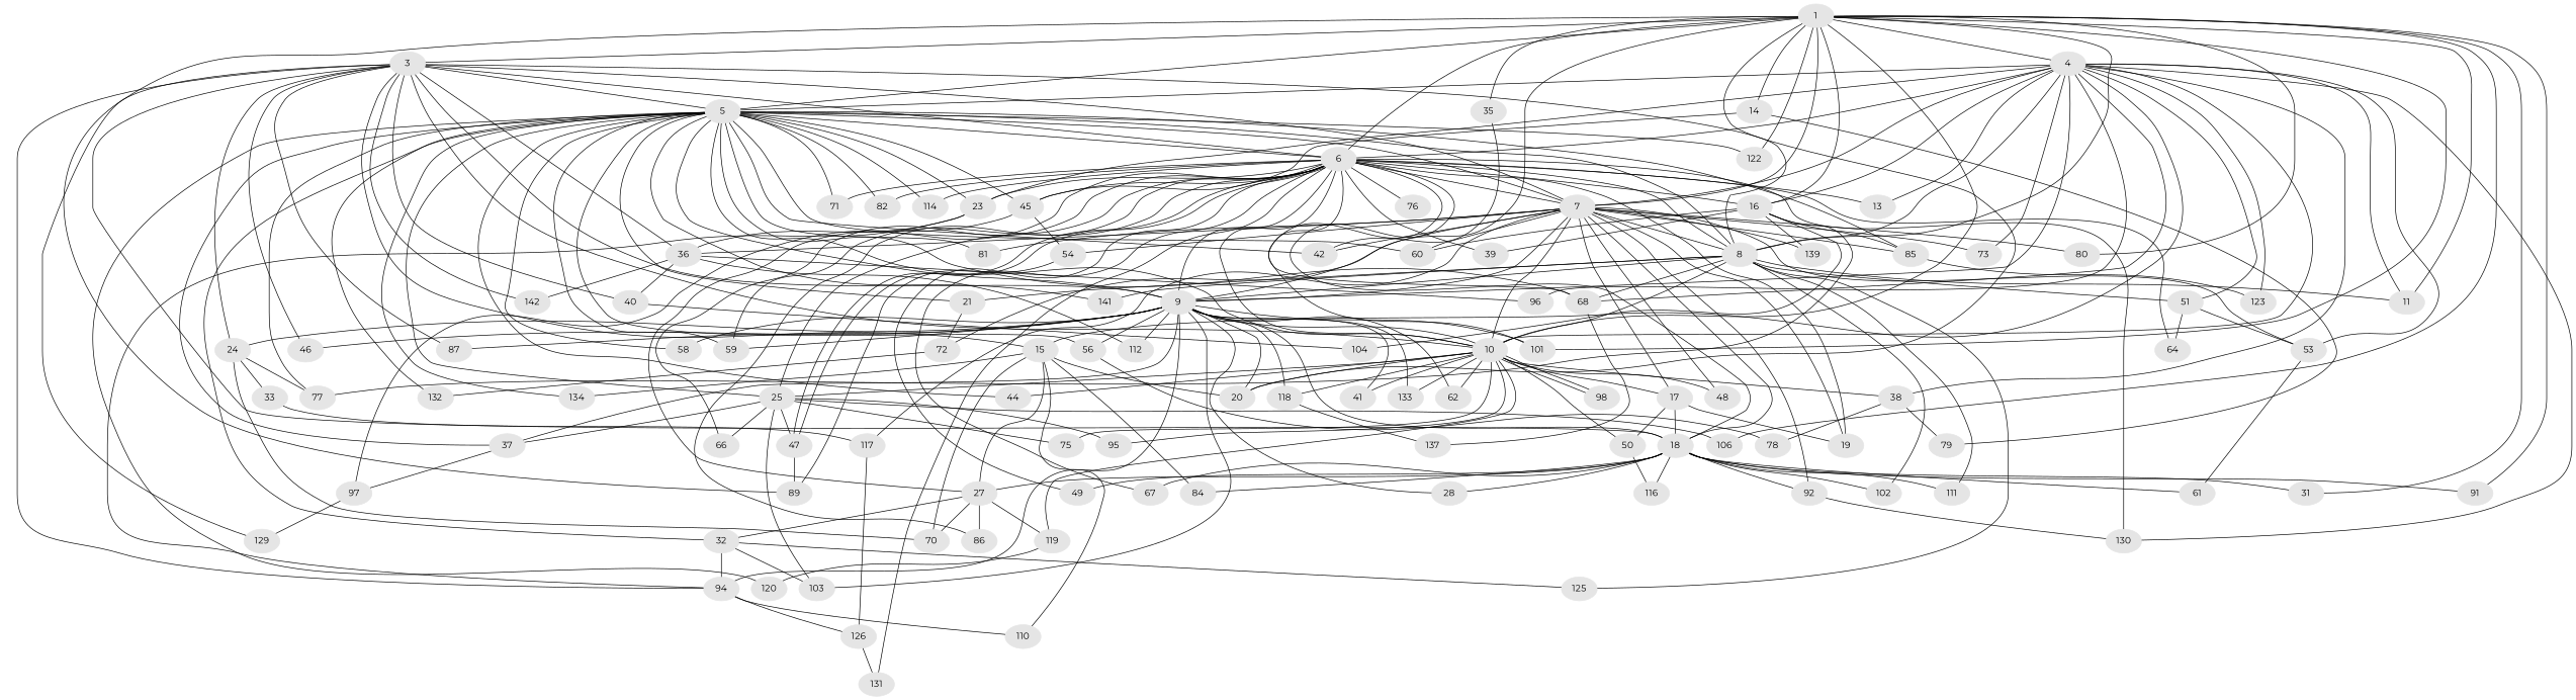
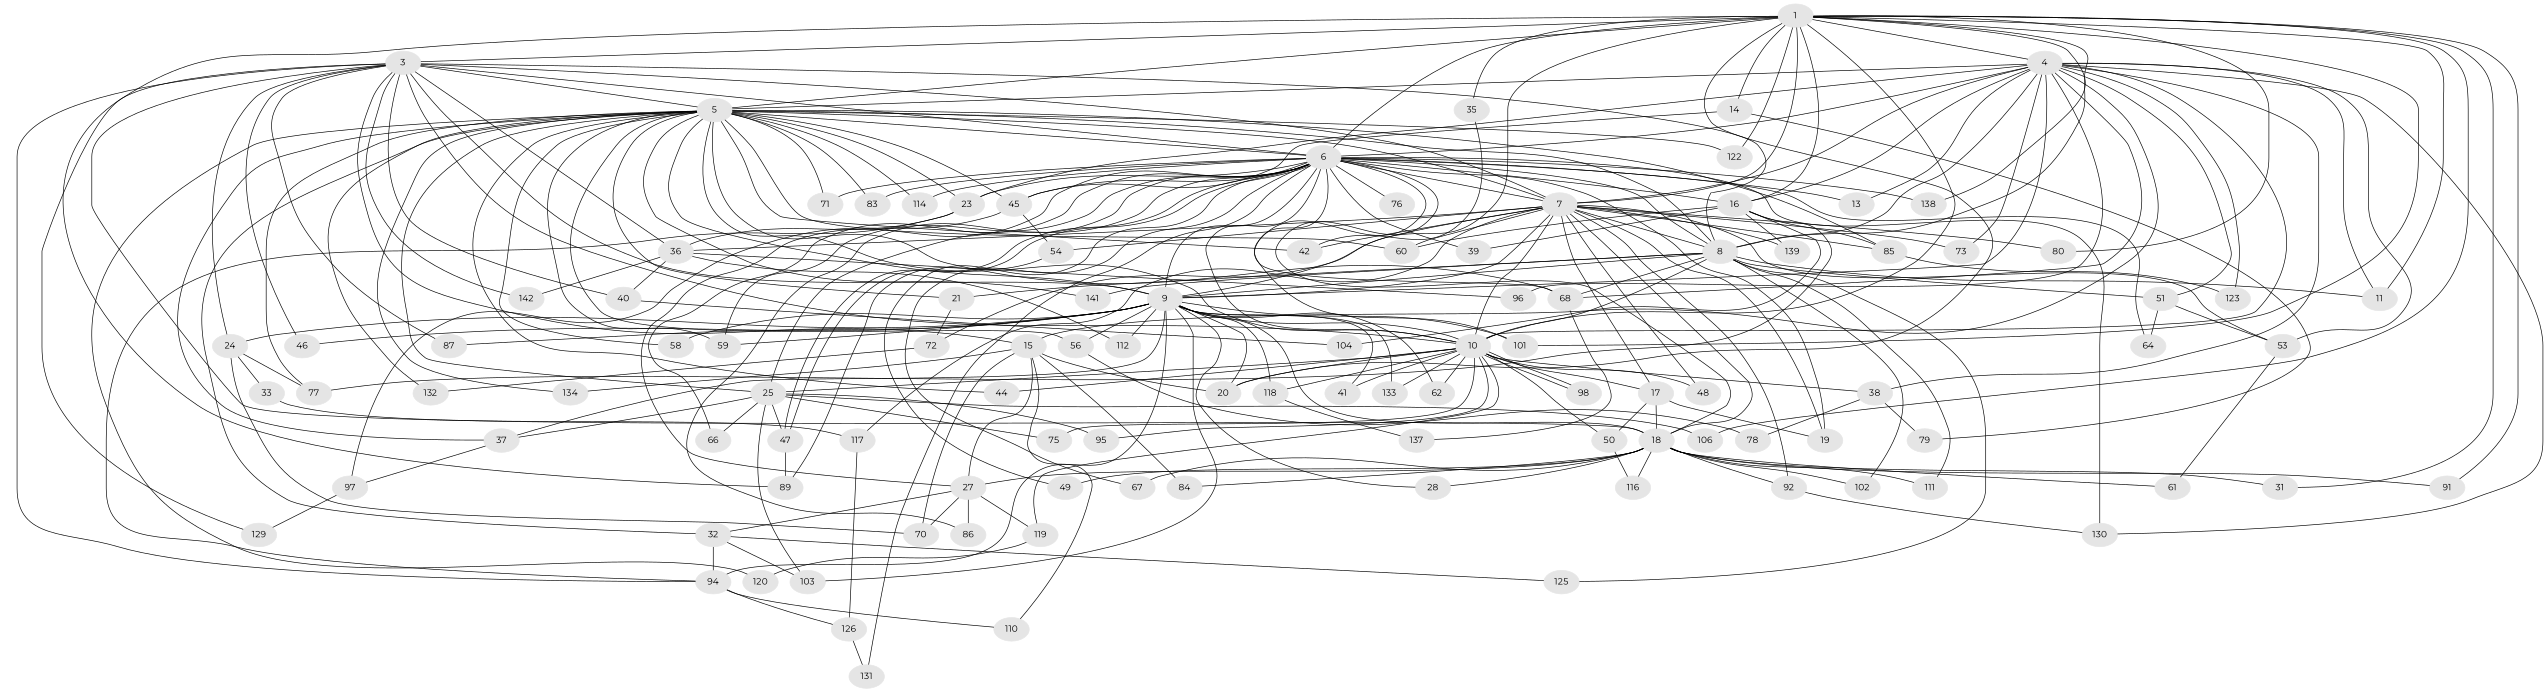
  graph {
    fontname=Montserrat
    node [color=gray90 fontname=Montserrat style=filled]
    edge [fontname=Montserrat]
    1 [super="+2"]
    3 [super="+26"]
    4 [super="+124"]
    5 [super="+12"]
    6 [super="+52"]
    7 [super="+43"]
    8 [super="+109"]
    9 [super="+22"]
    10 [super="+34"]
    11 [super="+105"]
    14
    16 [super="+57"]
    20 [super="+65"]
    31
    35
    80
    89 [super="+115"]
    91
    101 [super="+113"]
    106
    122
+   138
    15 [super="+29"]
    18 [super="+30"]
    24
    36 [super="+69"]
    40
    46
    87
    94 [super="+135"]
    129
    142
    13
    23
    38
    51
    53 [super="+63"]
    68 [super="+107"]
    73
    96
    123
    130 [super="+136"]
    21
    25 [super="+55"]
    32 [super="+99"]
    37 [super="+82"]
    44
    45 [super="+74"]
    56
    58
    59 [super="+90"]
    60 [super="+88"]
    71
    77
-   81
-   83 [label=82]
+   83
    85 [super="+121"]
    114
    120
    132
    134
    141
    42
    19 [super="+93"]
    27 [super="+108"]
    39
    47 [super="+128"]
    49
    64
    66
    67
    76
    86 [super="+127"]
    131
    17 [super="+143"]
    48
    54
    72
    92
    117
    139
    102
    111
    125
    28
    41
    62
    103 [super="+140"]
    112
    118
    133
    50
    75
    95
    98
    119
    79
    104
    70 [super="+100"]
    84
    110
    61
    116
    33
    126
    78
    137
    97
    1 -- 3 [weight=2]
    1 -- 4 [weight=2]
    1 -- 5 [weight=2]
    1 -- 6 [weight=2]
    1 -- 7 [weight=2]
    1 -- 8 [weight=2]
    1 -- 9 [weight=2]
    1 -- 10 [weight=2]
    1 -- 11
    1 -- 14 [weight=2]
    1 -- 16
    1 -- 20
    1 -- 31
    1 -- 35
    1 -- 80
    1 -- 89
    1 -- 91
    1 -- 101
    1 -- 106
    1 -- 122
+   1 -- 138
    3 -- 5
    3 -- 6
    3 -- 7
    3 -- 8
    3 -- 9
    3 -- 10
    3 -- 15
    3 -- 18
    3 -- 24
    3 -- 36
    3 -- 40
    3 -- 46
    3 -- 87
    3 -- 94
    3 -- 129
    3 -- 142
    4 -- 5
    4 -- 6
    4 -- 7
    4 -- 8
    4 -- 9
    4 -- 10
    4 -- 11
    4 -- 16
    4 -- 15
    4 -- 13
    4 -- 23
    4 -- 38
    4 -- 51
    4 -- 53
    4 -- 68
    4 -- 73
    4 -- 96
    4 -- 123
    4 -- 130
    5 -- 6
    5 -- 7 [weight=2]
    5 -- 8
    5 -- 9 [weight=2]
    5 -- 10
    5 -- 122
    5 -- 23
    5 -- 68
    5 -- 21
    5 -- 25
    5 -- 32
    5 -- 37
    5 -- 44
    5 -- 45
    5 -- 56
    5 -- 58
    5 -- 59
    5 -- 60
    5 -- 71
    5 -- 77
-   5 -- 81
    5 -- 83
    5 -- 85
    5 -- 114
    5 -- 120
    5 -- 132
    5 -- 134
    5 -- 141
    5 -- 42
    6 -- 7
    6 -- 8
    6 -- 9
    6 -- 10
    6 -- 16
    6 -- 101
+   6 -- 138
    6 -- 18
    6 -- 13
    6 -- 23
    6 -- 68
    6 -- 130
    6 -- 25
    6 -- 45
    6 -- 59
    6 -- 71
    6 -- 83
    6 -- 114
    6 -- 19
    6 -- 27
    6 -- 39
    6 -- 47
    6 -- 47
    6 -- 49
    6 -- 64
    6 -- 66
    6 -- 67
    6 -- 76 [weight=2]
    6 -- 86 [weight=2]
    6 -- 131
    7 -- 8
    7 -- 9
    7 -- 10
    7 -- 80
    7 -- 18
    7 -- 36
    7 -- 53
    7 -- 73
    7 -- 60
-   7 -- 81
    7 -- 85
    7 -- 42
    7 -- 19
    7 -- 17 [weight=2]
    7 -- 48
    7 -- 54
    7 -- 72
    7 -- 92
    7 -- 117
    7 -- 139
    8 -- 9
    8 -- 10
    8 -- 11
    8 -- 51
    8 -- 68 [weight=2]
    8 -- 21
    8 -- 141
    8 -- 102
    8 -- 111
    8 -- 125
    9 -- 10
    9 -- 20
    9 -- 101
    9 -- 18
    9 -- 24
    9 -- 46
    9 -- 87
    9 -- 94
    9 -- 37
    9 -- 56
    9 -- 58
    9 -- 59
    9 -- 28
    9 -- 41
    9 -- 62
    9 -- 103
    9 -- 112
    9 -- 118
    9 -- 133
    10 -- 20
    10 -- 38
    10 -- 25 [weight=2]
    10 -- 44
    10 -- 17
    10 -- 48
    10 -- 41
    10 -- 62
    10 -- 118
    10 -- 133
    10 -- 50
    10 -- 75
    10 -- 95
    10 -- 98
    10 -- 98
    10 -- 119
    14 -- 45
    14 -- 79
    16 -- 60
    16 -- 77
    16 -- 85
    16 -- 39
    16 -- 139
    16 -- 104
    35 -- 42
    15 -- 20
    15 -- 134
    15 -- 27
    15 -- 70
    15 -- 84
    15 -- 110
    18 -- 31
    18 -- 91
    18 -- 27
    18 -- 49
    18 -- 67
    18 -- 92
    18 -- 102
    18 -- 111
    18 -- 28
    18 -- 84
    18 -- 61
    18 -- 116
    24 -- 77
    24 -- 70
    24 -- 33
    36 -- 40
    36 -- 142
    36 -- 96
    36 -- 112
    40 -- 104
    94 -- 110
    94 -- 126
    23 -- 36
    23 -- 94
    38 -- 79
    38 -- 78
    51 -- 53
    51 -- 64
    53 -- 61
    68 -- 137
    21 -- 72
    25 -- 106
    25 -- 37
    25 -- 47
    25 -- 66
    25 -- 103
    25 -- 75
    25 -- 95
    32 -- 94
    32 -- 125
    32 -- 103
    37 -- 97
    45 -- 54
    45 -- 97
    56 -- 78
    85 -- 123
    27 -- 32
    27 -- 86
    27 -- 119
    27 -- 70
    47 -- 89
    17 -- 18
    17 -- 19
    17 -- 50
    54 -- 89
    72 -- 132
    92 -- 130
    117 -- 126
    118 -- 137
    50 -- 116
    119 -- 120
    33 -- 117
    126 -- 131
    97 -- 129
  }
